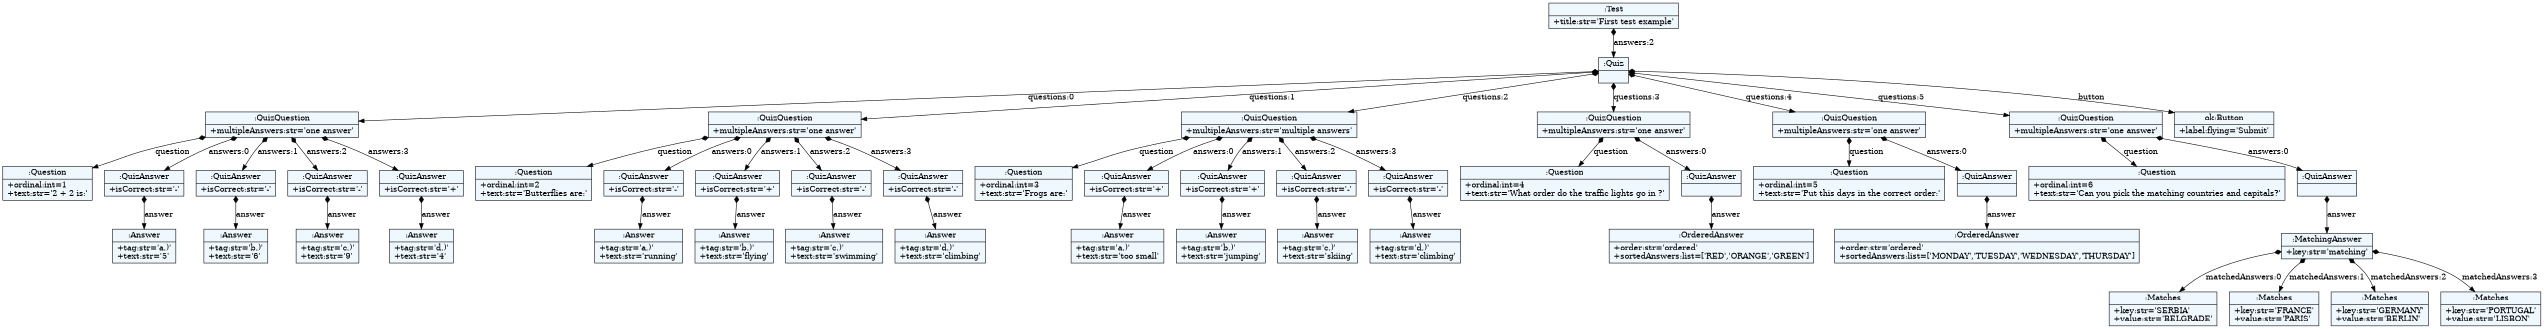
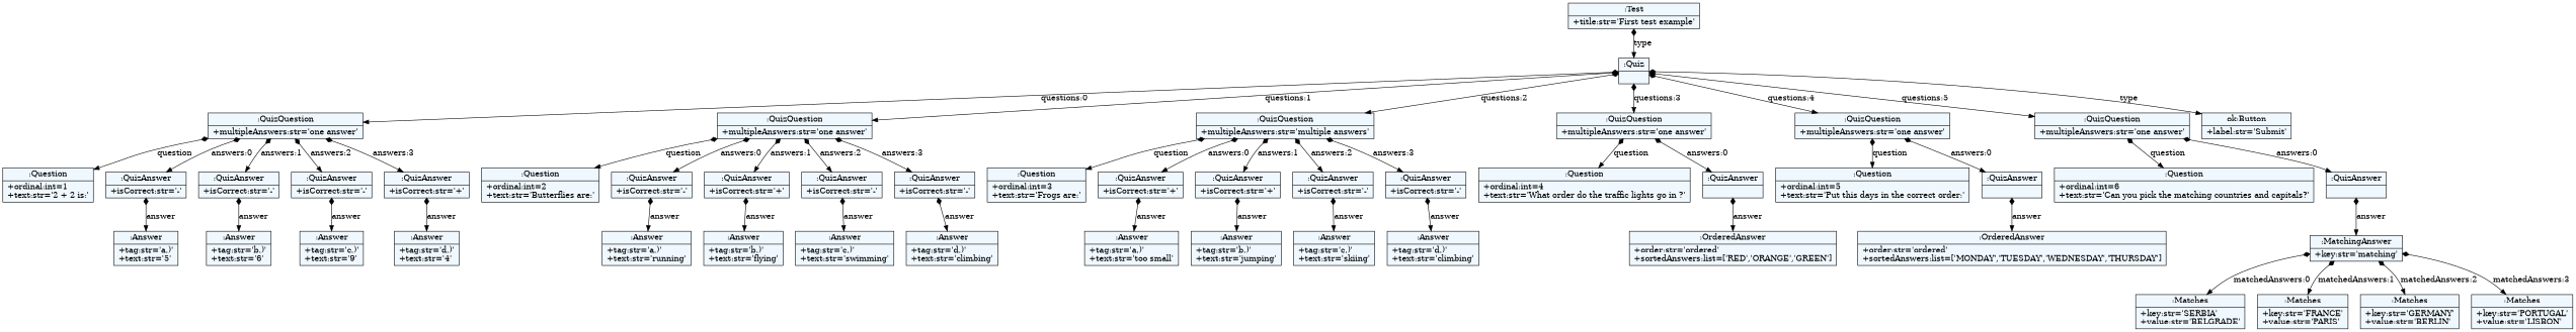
  digraph {
    fontname="Bitstream Vera Sans"
    fontsize=8
    nodesep=0.3
    node [fillcolor=aliceblue shape=record style=filled]
    edge [arrowtail=diamond dir=both]
    n1 [label="{:Test|+title:str='First test example'\l}"]
    n2 [label="{:Quiz|}"]
    n3 [label="{:QuizQuestion|+multipleAnswers:str='one answer'\l}"]
    n4 [label="{:QuizQuestion|+multipleAnswers:str='one answer'\l}"]
    n5 [label="{:QuizQuestion|+multipleAnswers:str='multiple answers'\l}"]
    n6 [label="{:QuizQuestion|+multipleAnswers:str='one answer'\l}"]
    n7 [label="{:QuizQuestion|+multipleAnswers:str='one answer'\l}"]
    n8 [label="{:QuizQuestion|+multipleAnswers:str='one answer'\l}"]
-   n9 [label="{ok:Button|+label:flying='Submit'\l}"]
+   n9 [label="{ok:Button|+label:str='Submit'\l}"]
    n10 [label="{:Question|+ordinal:int=1\l+text:str='2 + 2 is:'\l}"]
    n11 [label="{:QuizAnswer|+isCorrect:str='-'\l}"]
    n12 [label="{:QuizAnswer|+isCorrect:str='-'\l}"]
    n13 [label="{:QuizAnswer|+isCorrect:str='-'\l}"]
    n14 [label="{:QuizAnswer|+isCorrect:str='+'\l}"]
    n15 [label="{:Question|+ordinal:int=2\l+text:str='Butterflies are:'\l}"]
    n16 [label="{:QuizAnswer|+isCorrect:str='-'\l}"]
    n17 [label="{:QuizAnswer|+isCorrect:str='+'\l}"]
    n18 [label="{:QuizAnswer|+isCorrect:str='-'\l}"]
    n19 [label="{:QuizAnswer|+isCorrect:str='-'\l}"]
    n20 [label="{:Question|+ordinal:int=3\l+text:str='Frogs are:'\l}"]
    n21 [label="{:QuizAnswer|+isCorrect:str='+'\l}"]
    n22 [label="{:QuizAnswer|+isCorrect:str='+'\l}"]
    n23 [label="{:QuizAnswer|+isCorrect:str='-'\l}"]
    n24 [label="{:QuizAnswer|+isCorrect:str='-'\l}"]
    n25 [label="{:Question|+ordinal:int=4\l+text:str='What order do the traffic lights go in \?'\l}"]
    n26 [label="{:QuizAnswer|}"]
    n27 [label="{:Question|+ordinal:int=5\l+text:str='Put this days in the correct order:'\l}"]
    n28 [label="{:QuizAnswer|}"]
    n29 [label="{:Question|+ordinal:int=6\l+text:str='Can you pick the matching countries and capitals\?'\l}"]
    n30 [label="{:QuizAnswer|}"]
    n31 [label="{:Answer|+tag:str='a.)'\l+text:str='5'\l}"]
    n32 [label="{:Answer|+tag:str='b.)'\l+text:str='6'\l}"]
    n33 [label="{:Answer|+tag:str='c.)'\l+text:str='9'\l}"]
    n34 [label="{:Answer|+tag:str='d.)'\l+text:str='4'\l}"]
    n35 [label="{:Answer|+tag:str='a.)'\l+text:str='running'\l}"]
    n36 [label="{:Answer|+tag:str='b.)'\l+text:str='flying'\l}"]
    n37 [label="{:Answer|+tag:str='c.)'\l+text:str='swimming'\l}"]
    n38 [label="{:Answer|+tag:str='d.)'\l+text:str='climbing'\l}"]
    n39 [label="{:Answer|+tag:str='a.)'\l+text:str='too small'\l}"]
    n40 [label="{:Answer|+tag:str='b.)'\l+text:str='jumping'\l}"]
    n41 [label="{:Answer|+tag:str='c.)'\l+text:str='skiing'\l}"]
    n42 [label="{:Answer|+tag:str='d.)'\l+text:str='climbing'\l}"]
    n43 [label="{:OrderedAnswer|+order:str='ordered'\l+sortedAnswers:list=['RED','ORANGE','GREEN']\l}"]
    n44 [label="{:OrderedAnswer|+order:str='ordered'\l+sortedAnswers:list=['MONDAY','TUESDAY','WEDNESDAY','THURSDAY']\l}"]
    n45 [label="{:MatchingAnswer|+key:str='matching'\l}"]
    n46 [label="{:Matches|+key:str='SERBIA'\l+value:str='BELGRADE'\l}"]
    n47 [label="{:Matches|+key:str='FRANCE'\l+value:str='PARIS'\l}"]
    n48 [label="{:Matches|+key:str='GERMANY'\l+value:str='BERLIN'\l}"]
    n49 [label="{:Matches|+key:str='PORTUGAL'\l+value:str='LISBON'\l}"]
-   n1 -> n2 [label="answers:2"]
+   n1 -> n2 [label=type]
    n2 -> n3 [label="questions:0"]
    n2 -> n4 [label="questions:1"]
    n2 -> n5 [label="questions:2"]
    n2 -> n6 [label="questions:3"]
    n2 -> n7 [label="questions:4"]
    n2 -> n8 [label="questions:5"]
-   n2 -> n9 [label=button]
+   n2 -> n9 [label=type]
    n3 -> n10 [label=question]
    n3 -> n11 [label="answers:0"]
    n3 -> n12 [label="answers:1"]
    n3 -> n13 [label="answers:2"]
    n3 -> n14 [label="answers:3"]
    n4 -> n15 [label=question]
    n4 -> n16 [label="answers:0"]
    n4 -> n17 [label="answers:1"]
    n4 -> n18 [label="answers:2"]
    n4 -> n19 [label="answers:3"]
    n5 -> n20 [label=question]
    n5 -> n21 [label="answers:0"]
    n5 -> n22 [label="answers:1"]
    n5 -> n23 [label="answers:2"]
    n5 -> n24 [label="answers:3"]
    n6 -> n25 [label=question]
    n6 -> n26 [label="answers:0"]
    n7 -> n27 [label=question]
    n7 -> n28 [label="answers:0"]
    n8 -> n29 [label=question]
    n8 -> n30 [label="answers:0"]
    n11 -> n31 [label=answer]
    n12 -> n32 [label=answer]
    n13 -> n33 [label=answer]
    n14 -> n34 [label=answer]
    n16 -> n35 [label=answer]
    n17 -> n36 [label=answer]
    n18 -> n37 [label=answer]
    n19 -> n38 [label=answer]
    n21 -> n39 [label=answer]
    n22 -> n40 [label=answer]
    n23 -> n41 [label=answer]
    n24 -> n42 [label=answer]
    n26 -> n43 [label=answer]
    n28 -> n44 [label=answer]
    n30 -> n45 [label=answer]
    n45 -> n46 [label="matchedAnswers:0"]
    n45 -> n47 [label="matchedAnswers:1"]
    n45 -> n48 [label="matchedAnswers:2"]
    n45 -> n49 [label="matchedAnswers:3"]
  }
